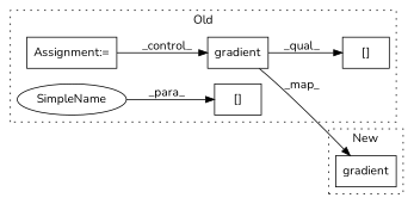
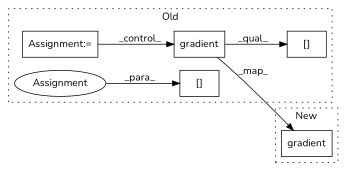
  digraph {
    rankdir=LR
    fontname=Nunito
    node [a=32 l="9,1" shape=box fontname=Nunito]
    edge [fontname=Nunito]
    n1 [label=gradient s="3168,3183"]
    n2 [a=7 l="61,2" label="Assignment:=" s="2855,2961"]
    n3 [a=2 l="26,1" label="[]" s="3159,3192"]
    n4 [a=2 l="4,1" label="[]" s="3066,3071"]
-   n5 [a=42 l=1 label=SimpleName s=3070 shape=ellipse]
+   n5 [a=42 l=1 label=Assignment s=3070 shape=ellipse]
    n6 [label=gradient s="2624,2639"]
    subgraph cluster_1 {
      label=Old
      style=dotted
      n1
      n2
      n3
      n4
      n5
    }
    subgraph cluster_2 {
      label=New
      style=dotted
      n6
    }
    n1 -> n3 [label=_qual_]
    n1 -> n6 [label=_map_]
    n2 -> n1 [label=_control_]
    n5 -> n4 [label=_para_]
  }
